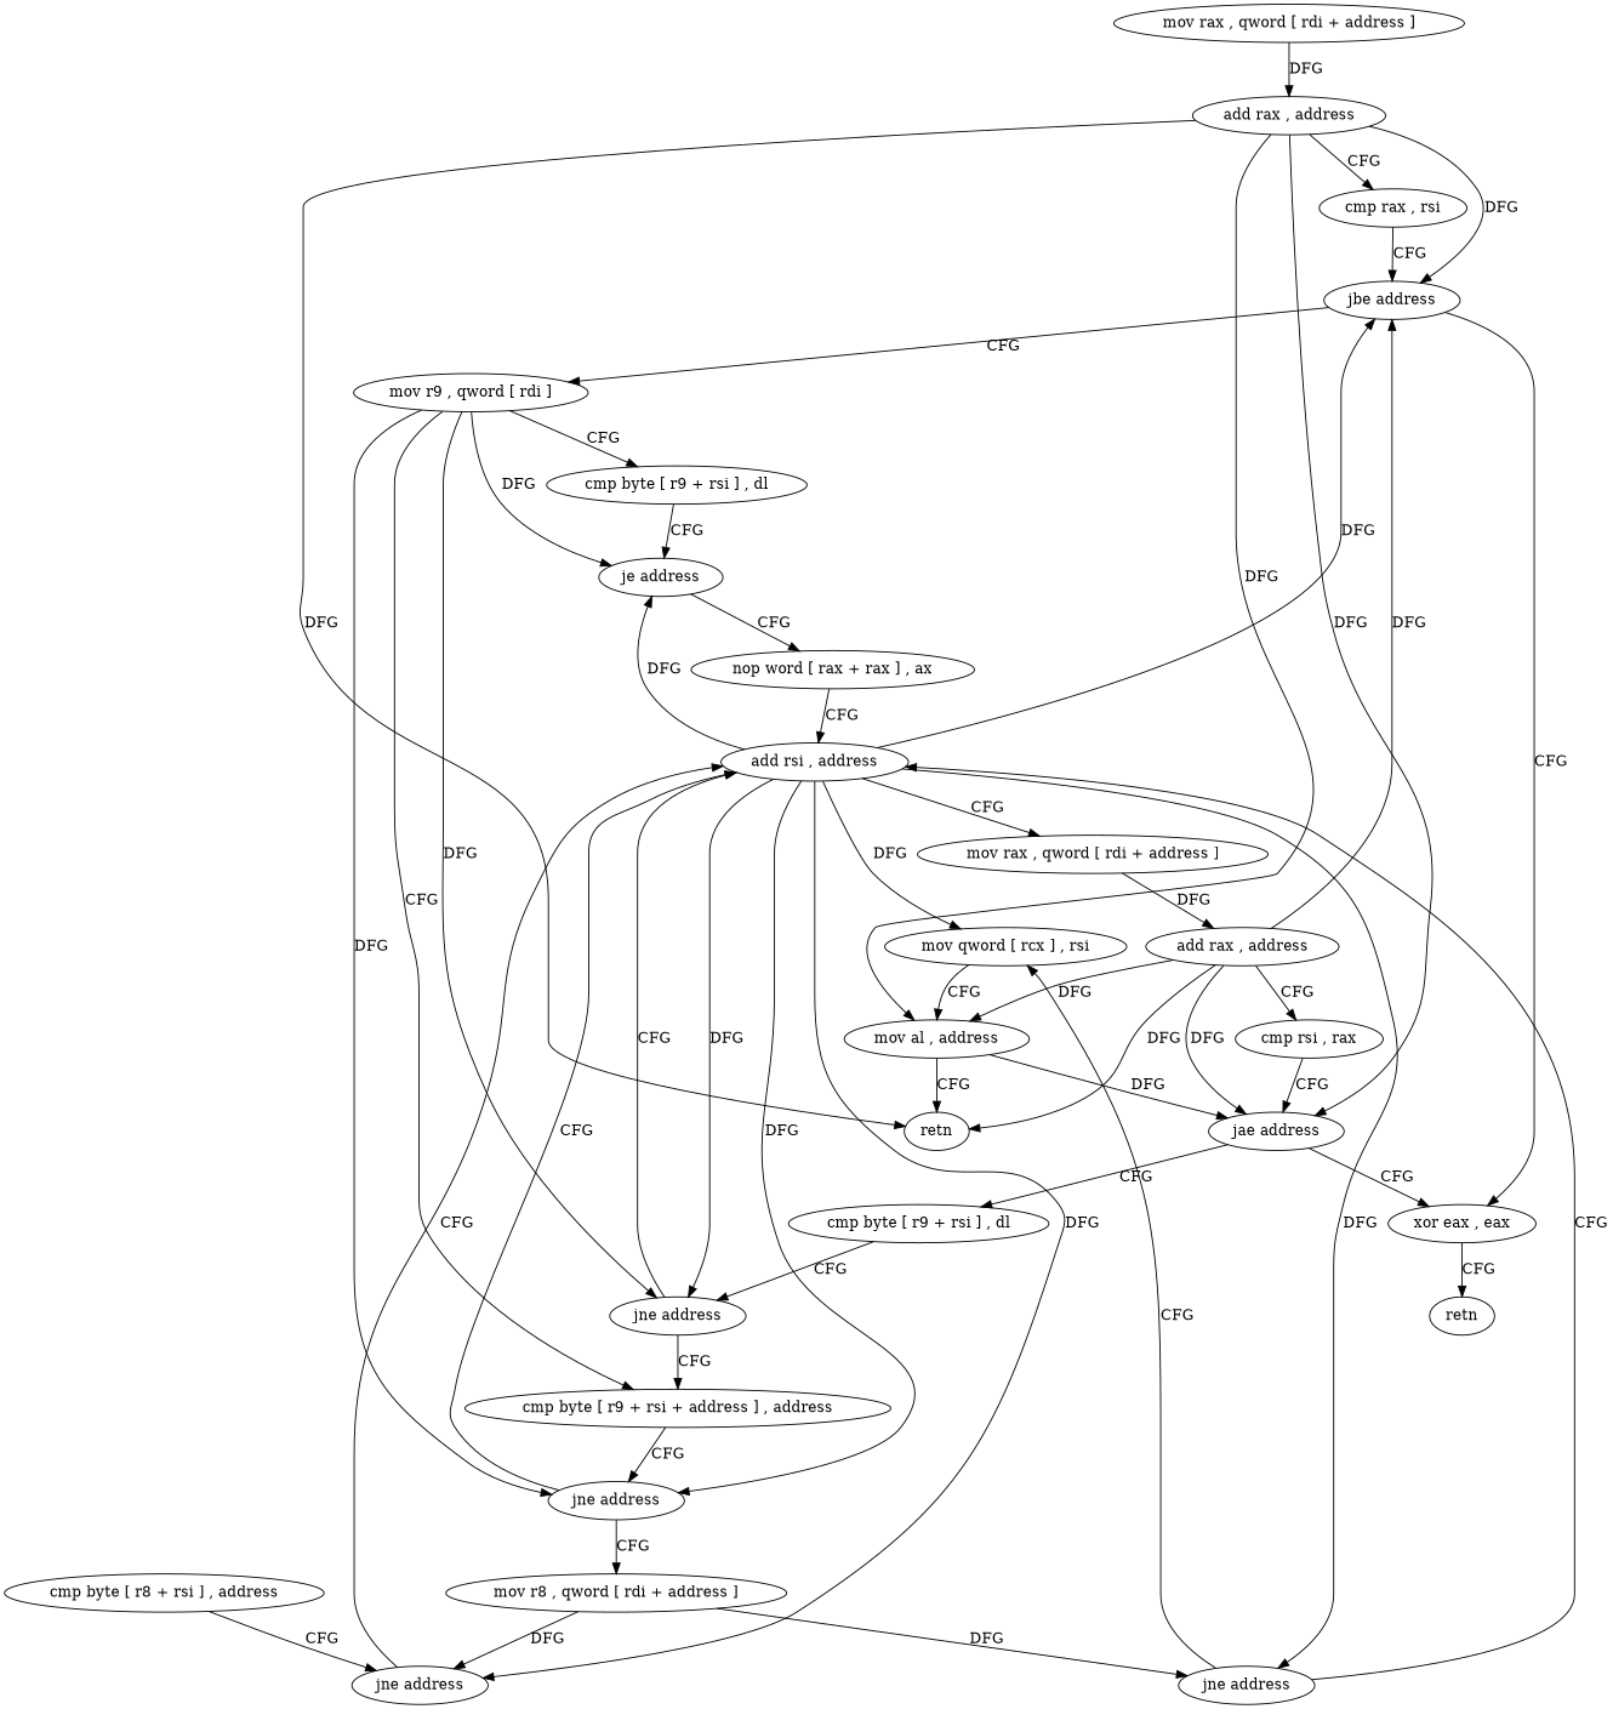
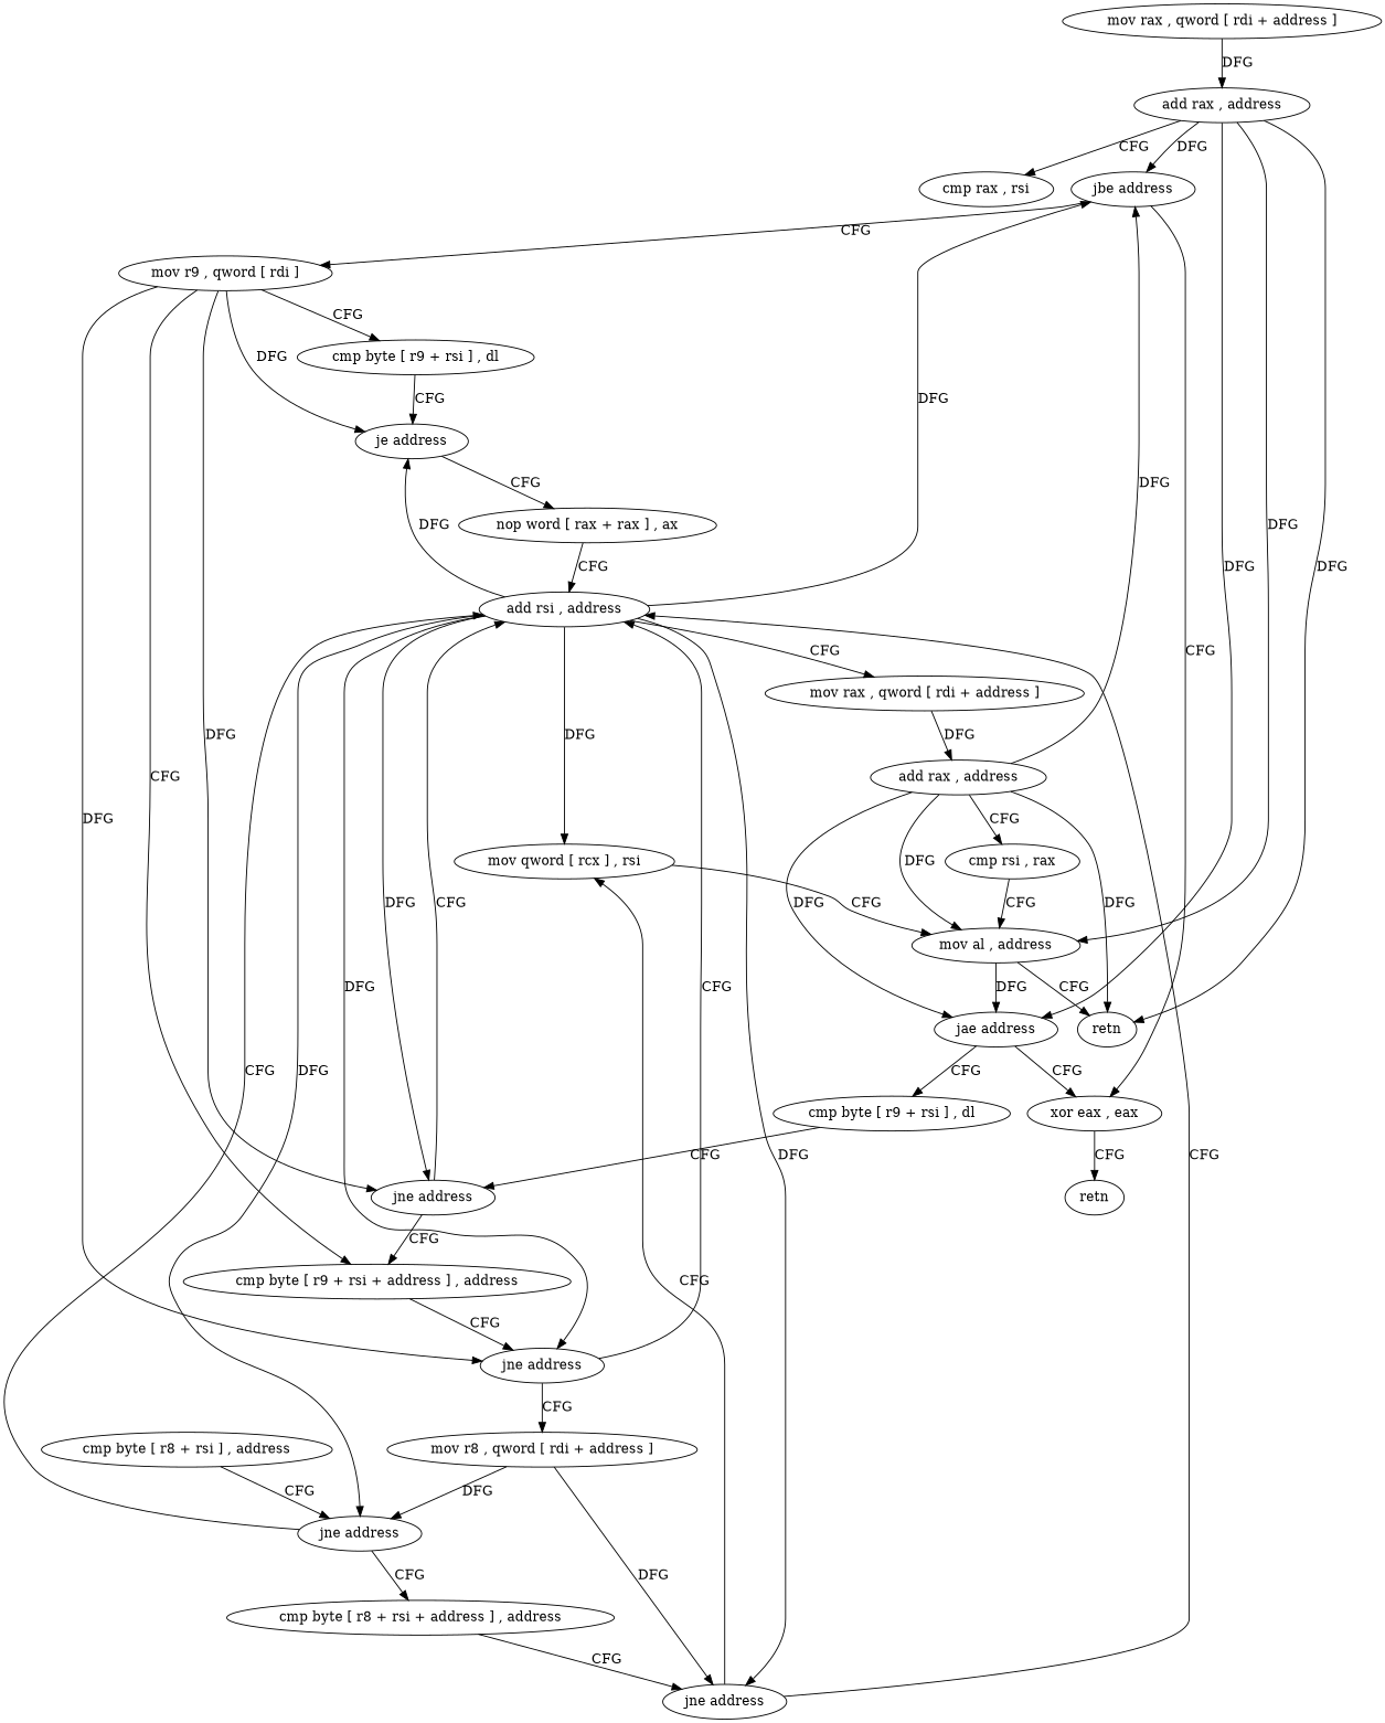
  digraph {
    n1 [label="mov rax , qword [ rdi + address ]"]
    n2 [label="add rax , address"]
    n3 [label="cmp rax , rsi"]
    n4 [label="jbe address"]
    n5 [label="jae address"]
    n6 [label="mov al , address"]
    n7 [label=retn]
    n8 [label="xor eax , eax"]
    n9 [label="mov r9 , qword [ rdi ]"]
    n10 [label="cmp byte [ r9 + rsi ] , dl"]
    n11 [label=retn]
    n12 [label="cmp byte [ r9 + rsi ] , dl"]
    n13 [label="je address"]
    n14 [label="jne address"]
    n15 [label="jne address"]
    n16 [label="cmp byte [ r9 + rsi + address ] , address"]
    n17 [label="nop word [ rax + rax ] , ax"]
    n18 [label="add rsi , address"]
    n19 [label="mov r8 , qword [ rdi + address ]"]
    n20 [label="mov rax , qword [ rdi + address ]"]
    n21 [label="jne address"]
    n22 [label="jne address"]
    n23 [label="mov qword [ rcx ] , rsi"]
    n24 [label="add rax , address"]
+   n25 [label="cmp byte [ r8 + rsi + address ] , address"]
    n26 [label="cmp byte [ r8 + rsi ] , address"]
    n27 [label="cmp rsi , rax"]
    n1 -> n2 [label=DFG]
    n2 -> n3 [label=CFG]
    n2 -> n4 [label=DFG]
    n2 -> n5 [label=DFG]
    n2 -> n6 [label=DFG]
    n2 -> n7 [label=DFG]
-   n3 -> n4 [label=CFG]
    n4 -> n8 [label=CFG]
    n4 -> n9 [label=CFG]
    n5 -> n8 [label=CFG]
    n5 -> n10 [label=CFG]
    n6 -> n5 [label=DFG]
    n6 -> n7 [label=CFG]
    n8 -> n11 [label=CFG]
    n9 -> n12 [label=CFG]
    n9 -> n13 [label=DFG]
    n9 -> n14 [label=DFG]
    n9 -> n15 [label=DFG]
    n9 -> n16 [label=CFG]
    n10 -> n15 [label=CFG]
    n12 -> n13 [label=CFG]
    n13 -> n17 [label=CFG]
    n14 -> n18 [label=CFG]
    n14 -> n19 [label=CFG]
    n15 -> n16 [label=CFG]
    n15 -> n18 [label=CFG]
    n16 -> n14 [label=CFG]
    n17 -> n18 [label=CFG]
    n18 -> n4 [label=DFG]
    n18 -> n13 [label=DFG]
    n18 -> n14 [label=DFG]
    n18 -> n15 [label=DFG]
    n18 -> n20 [label=CFG]
    n18 -> n21 [label=DFG]
    n18 -> n22 [label=DFG]
    n18 -> n23 [label=DFG]
    n19 -> n21 [label=DFG]
    n19 -> n22 [label=DFG]
    n20 -> n24 [label=DFG]
    n21 -> n18 [label=CFG]
+   n21 -> n25 [label=CFG]
    n22 -> n18 [label=CFG]
    n22 -> n23 [label=CFG]
    n23 -> n6 [label=CFG]
    n24 -> n4 [label=DFG]
    n24 -> n5 [label=DFG]
    n24 -> n6 [label=DFG]
    n24 -> n7 [label=DFG]
    n24 -> n27 [label=CFG]
+   n25 -> n22 [label=CFG]
    n26 -> n21 [label=CFG]
-   n27 -> n5 [label=CFG]
+   n27 -> n6 [label=CFG]
  }
